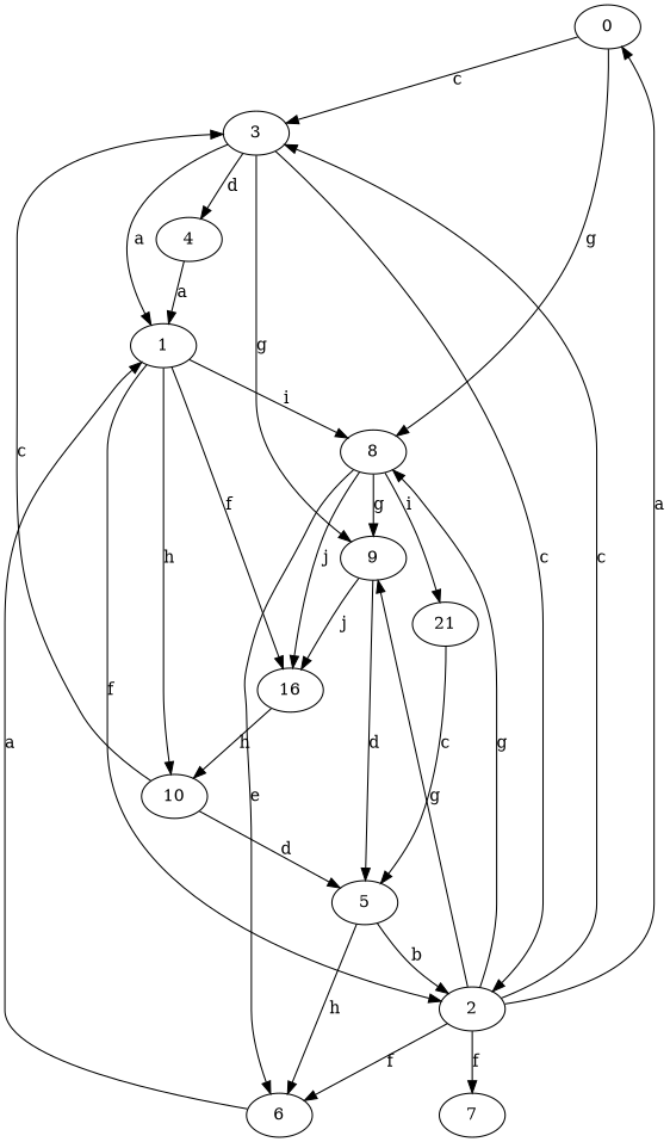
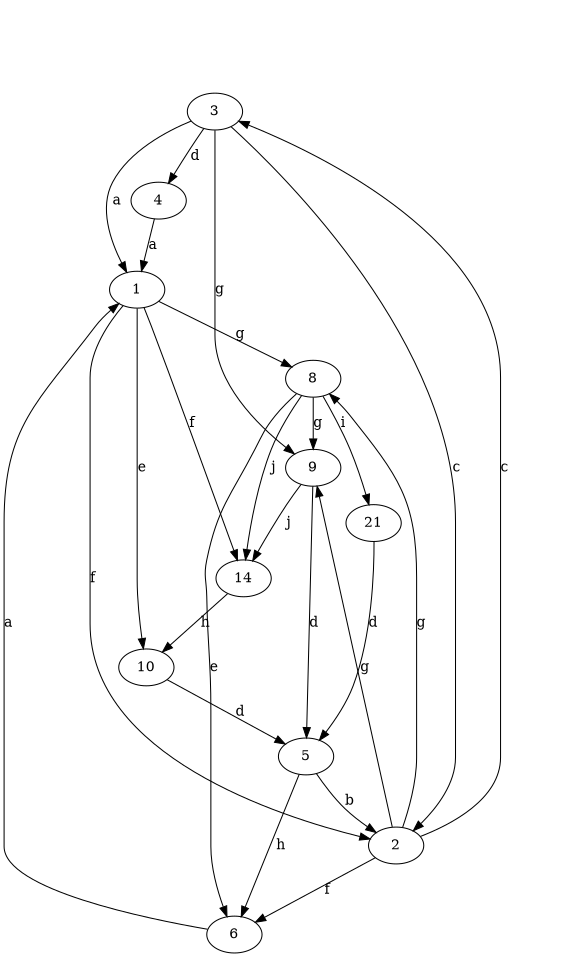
  strict digraph {
-   0
    3
    8
    1
    2
    9
    4
-   14 [label=16]
+   14
    6
    n10 [label=21]
    10
-   7
    5
-   0 -> 3 [label=c]
-   0 -> 8 [label=g]
    3 -> 1 [label=a]
    3 -> 2 [label=c]
    3 -> 9 [label=g]
    3 -> 4 [label=d]
    8 -> 9 [label=g]
    8 -> 14 [label=j]
    8 -> 6 [label=e]
    8 -> n10 [label=i]
-   1 -> 8 [label=i]
+   1 -> 8 [label=g]
    1 -> 2 [label=f]
    1 -> 14 [label=f]
-   1 -> 10 [label=h]
-   2 -> 0 [label=a]
+   1 -> 10 [label=e]
    2 -> 3 [label=c]
    2 -> 8 [label=g]
    2 -> 9 [label=g]
    2 -> 6 [label=f]
-   2 -> 7 [label=f]
    9 -> 14 [label=j]
    9 -> 5 [label=d]
    4 -> 1 [label=a]
    14 -> 10 [label=h]
    6 -> 1 [label=a]
-   n10 -> 5 [label=c]
-   10 -> 3 [label=c]
+   n10 -> 5 [label=d]
    10 -> 5 [label=d]
    5 -> 2 [label=b]
    5 -> 6 [label=h]
  }
